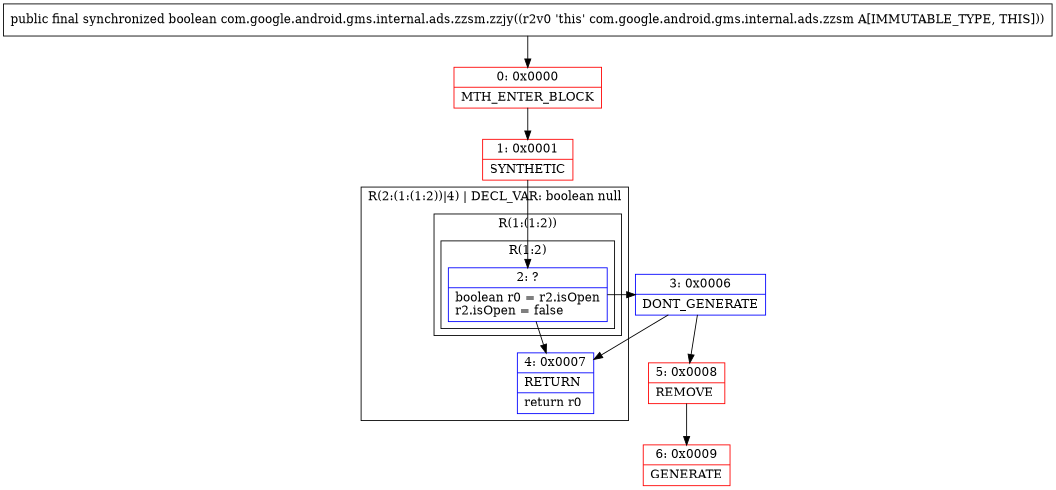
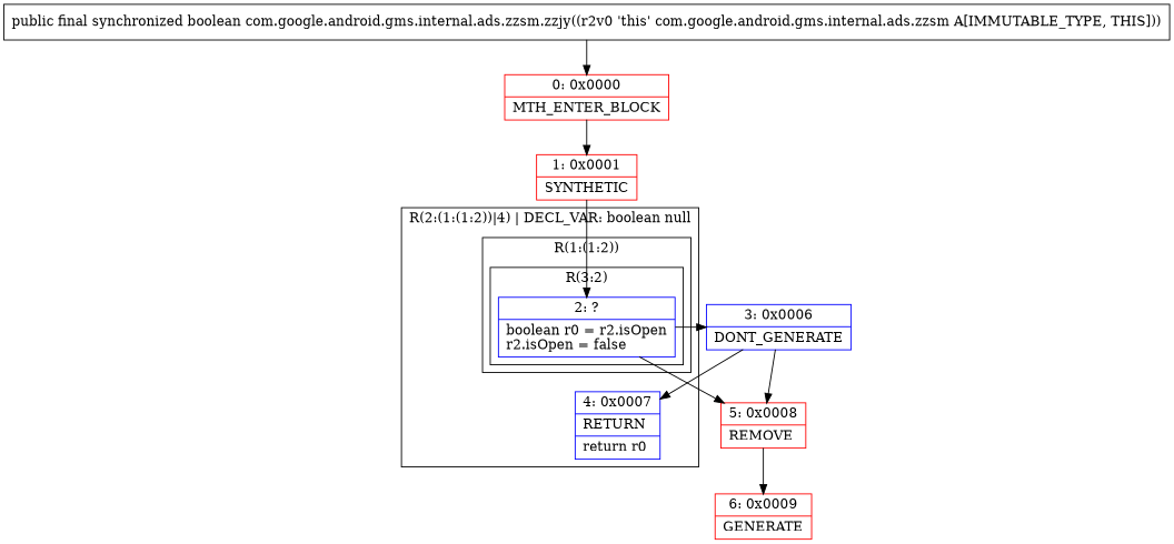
  digraph {
    node [color=red shape=record]
    n1 [color=blue label="{2\:\ ?|boolean r0 = r2.isOpen\lr2.isOpen = false\l}"]
    n2 [color=blue label="{4\:\ 0x0007|RETURN\l|return r0\l}"]
    n3 [color=blue label="{3\:\ 0x0006|DONT_GENERATE\l}"]
    n4 [label="{5\:\ 0x0008|REMOVE\l}"]
    n5 [label="{6\:\ 0x0009|GENERATE\l}"]
    n6 [label="{0\:\ 0x0000|MTH_ENTER_BLOCK\l}"]
    n7 [label="{1\:\ 0x0001|SYNTHETIC\l}"]
    n8 [label="{public final synchronized boolean com.google.android.gms.internal.ads.zzsm.zzjy((r2v0 'this' com.google.android.gms.internal.ads.zzsm A[IMMUTABLE_TYPE, THIS])) }" color=""]
    subgraph cluster_1 {
      label="R(2:(1:(1:2))|4) | DECL_VAR: boolean null\l"
      n2
      subgraph cluster_2 {
        label="R(1:(1:2))"
        subgraph cluster_3 {
-         label="R(1:2)"
+         label="R(3:2)"
          n1
        }
      }
    }
    n1 -> n3
-   n1 -> n2
+   n1 -> n4
    n3 -> n2
    n3 -> n4
    n4 -> n5
    n6 -> n7
    n7 -> n1
    n8 -> n6
  }
